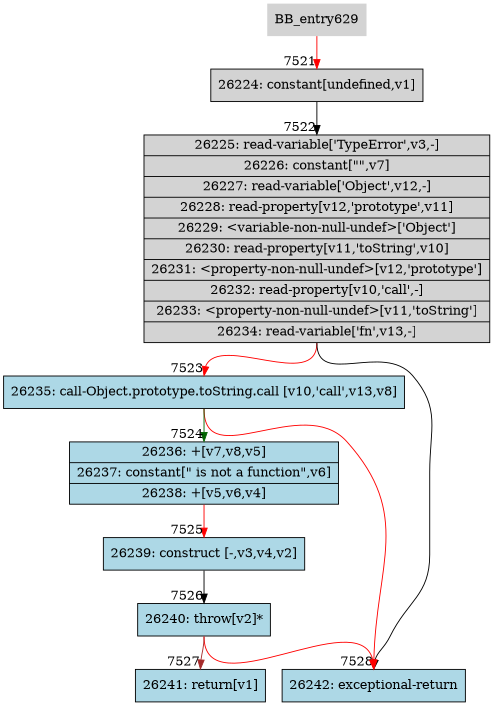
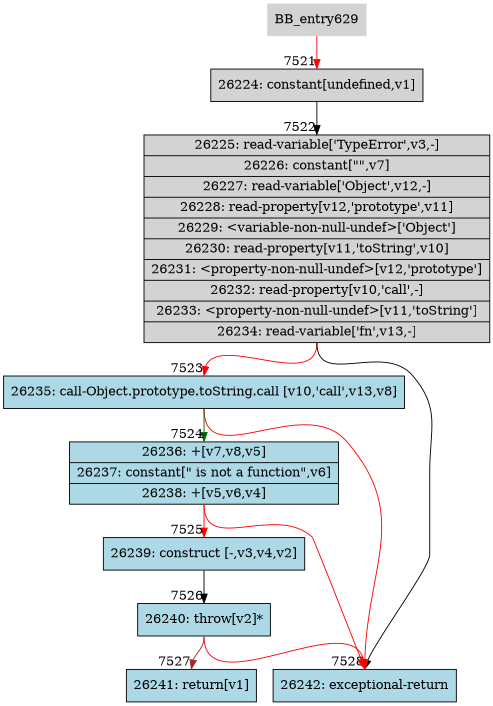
  digraph {
    rankdir=TD
    node [fillcolor=lightblue shape=record style=filled]
    edge [color=red headport=n tailport=s]
    BB_entry629 [fillcolor=lightgrey shape=none]
    n2 [fillcolor=lightgrey label="{26224: constant[undefined,v1]}"]
    n3 [fillcolor=lightgrey label="{26225: read-variable['TypeError',v3,-]|26226: constant[\"\",v7]|26227: read-variable['Object',v12,-]|26228: read-property[v12,'prototype',v11]|26229: \<variable-non-null-undef\>['Object']|26230: read-property[v11,'toString',v10]|26231: \<property-non-null-undef\>[v12,'prototype']|26232: read-property[v10,'call',-]|26233: \<property-non-null-undef\>[v11,'toString']|26234: read-variable['fn',v13,-]}"]
    n4 [label="{26235: call-Object.prototype.toString.call [v10,'call',v13,v8]}"]
    n5 [label="{26242: exceptional-return}"]
    n6 [label="{26236: +[v7,v8,v5]|26237: constant[\" is not a function\",v6]|26238: +[v5,v6,v4]}"]
    n7 [label="{26239: construct [-,v3,v4,v2]}"]
    n8 [label="{26240: throw[v2]*}"]
    n9 [label="{26241: return[v1]}"]
    BB_entry629 -> n2 [headlabel="    7521"]
    n2 -> n3 [color=black headlabel="      7522"]
    n3 -> n4 [headlabel="      7523"]
    n3 -> n5 [color=black headlabel="      7528"]
    n4 -> n5
    n4 -> n6 [color=darkgreen headlabel="      7524"]
+   n6 -> n5
    n6 -> n7 [headlabel="      7525"]
    n7 -> n8 [color=black headlabel="      7526"]
    n8 -> n5
    n8 -> n9 [color=brown headlabel="      7527"]
  }
